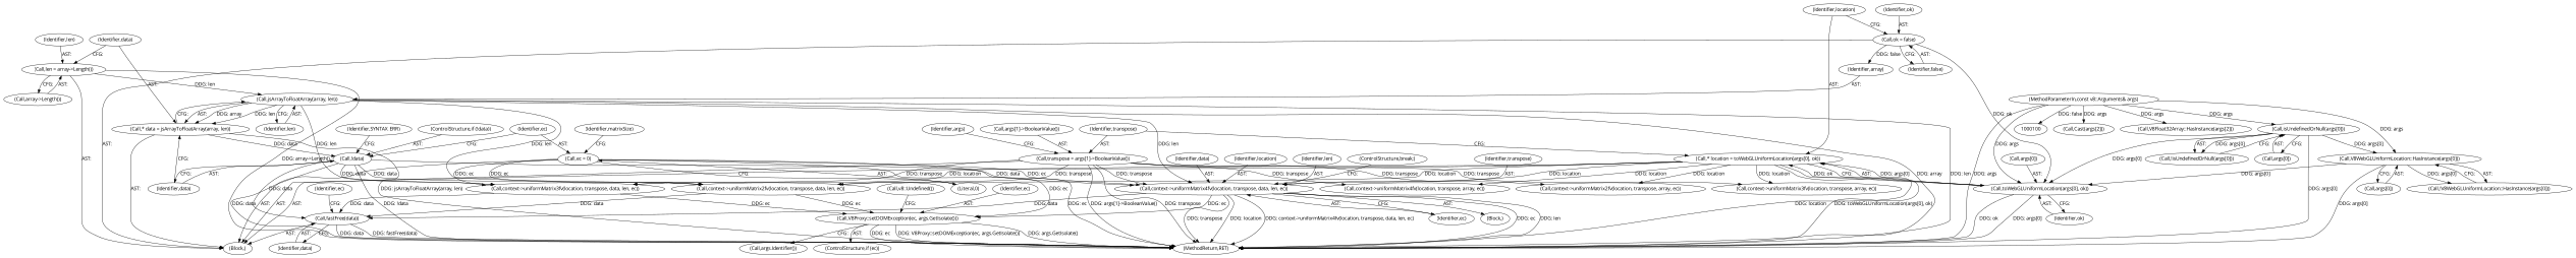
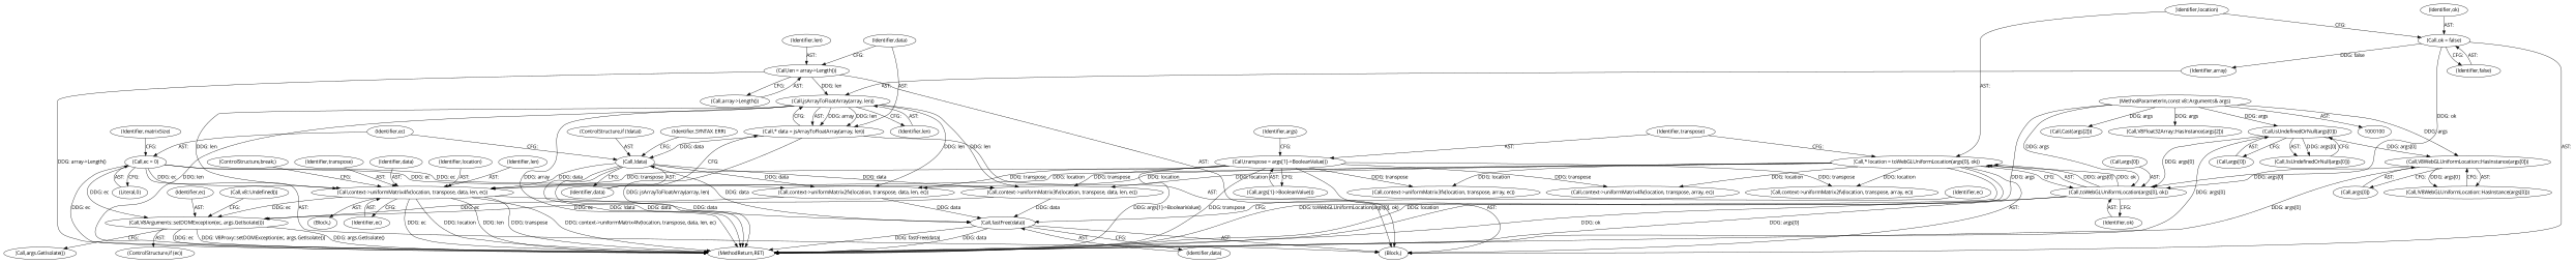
  digraph {
    fontname="Open Sans"
    node [fontname="Open Sans"]
    edge [fontname="Open Sans"]
    n1 [label="(Call,context->uniformMatrix4fv(location, transpose, data, len, ec))"]
    n2 [label="(Call,fastFree(data))"]
-   n3 [label="(Call,V8Proxy::setDOMException(ec, args.GetIsolate()))"]
+   n3 [label="(Call,V8Arguments::setDOMException(ec, args.GetIsolate()))"]
    n4 [label="(Identifier,ec)"]
    n5 [label="(Block,)"]
    n6 [label="(MethodReturn,RET)"]
    n7 [label="(Block,)"]
    n8 [label="(Identifier,data)"]
-   n9 [label="(Call,args.Identifier())"]
+   n9 [label="(Call,args.GetIsolate())"]
    n10 [label="(ControlStructure,if (ec))"]
    n11 [label="(Call,* location = toWebGLUniformLocation(args[0], ok))"]
    n12 [label="(Call,toWebGLUniformLocation(args[0], ok))"]
    n13 [label="(Call,context->uniformMatrix2fv(location, transpose, data, len, ec))"]
    n14 [label="(Call,context->uniformMatrix2fv(location, transpose, array, ec))"]
    n15 [label="(Call,context->uniformMatrix3fv(location, transpose, data, len, ec))"]
    n16 [label="(Call,context->uniformMatrix3fv(location, transpose, array, ec))"]
    n17 [label="(Call,context->uniformMatrix4fv(location, transpose, array, ec))"]
    n18 [label="(Identifier,ok)"]
    n19 [label="(Call,isUndefinedOrNull(args[0]))"]
    n20 [label="(Call,V8WebGLUniformLocation::HasInstance(args[0]))"]
    n21 [label="(Call,args[0])"]
    n22 [label="(Call,!isUndefinedOrNull(args[0]))"]
    n23 [label="(Call,!V8WebGLUniformLocation::HasInstance(args[0]))"]
    n24 [label="(Call,args[0])"]
    n25 [label="(MethodParameterIn,const v8::Arguments& args)"]
    n26 [label="(Call,Cast(args[2]))"]
    n27 [label="(Call,V8Float32Array::HasInstance(args[2]))"]
    1000100
    n29 [label="(Call,ok = false)"]
    n30 [label="(Identifier,false)"]
    n31 [label="(Identifier,array)"]
    n32 [label="(Call,transpose = args[1]->BooleanValue())"]
    n33 [label="(Call,args[1]->BooleanValue())"]
    n34 [label="(Call,!data)"]
    n35 [label="(Identifier,data)"]
    n36 [label="(ControlStructure,if (!data))"]
    n37 [label="(Call,* data = jsArrayToFloatArray(array, len))"]
    n38 [label="(Call,jsArrayToFloatArray(array, len))"]
    n39 [label="(Identifier,len)"]
    n40 [label="(Call,len = array->Length())"]
    n41 [label="(Call,array->Length())"]
    n42 [label="(Call,ec = 0)"]
    n43 [label="(Literal,0)"]
    n44 [label="(Identifier,len)"]
    n45 [label="(Identifier,transpose)"]
    n46 [label="(Identifier,len)"]
    n47 [label="(Identifier,SYNTAX_ERR)"]
    n48 [label="(ControlStructure,break;)"]
    n49 [label="(Identifier,transpose)"]
    n50 [label="(Identifier,data)"]
    n51 [label="(Identifier,ec)"]
    n52 [label="(Call,args[0])"]
    n53 [label="(Identifier,location)"]
    n54 [label="(Identifier,matrixSize)"]
    n55 [label="(Identifier,data)"]
    n56 [label="(Identifier,ec)"]
    n57 [label="(Identifier,location)"]
    n58 [label="(Identifier,args)"]
    n59 [label="(Identifier,ec)"]
    n60 [label="(Call,v8::Undefined())"]
    n61 [label="(Identifier,ok)"]
    n1 -> n2 [label="DDG: data"]
    n1 -> n3 [label="DDG: ec"]
    n1 -> n4 [label="CFG: "]
    n1 -> n5 [label="AST: "]
    n1 -> n6 [label="DDG: context->uniformMatrix4fv(location, transpose, data, len, ec)"]
    n1 -> n6 [label="DDG: ec"]
    n1 -> n6 [label="DDG: len"]
    n1 -> n6 [label="DDG: transpose"]
    n1 -> n6 [label="DDG: location"]
    n2 -> n6 [label="DDG: fastFree(data)"]
    n2 -> n6 [label="DDG: data"]
    n2 -> n7 [label="AST: "]
    n2 -> n8 [label="CFG: "]
    n3 -> n6 [label="DDG: ec"]
    n3 -> n6 [label="DDG: V8Proxy::setDOMException(ec, args.GetIsolate())"]
    n3 -> n6 [label="DDG: args.GetIsolate()"]
    n3 -> n9 [label="CFG: "]
    n3 -> n10 [label="AST: "]
    n4 -> n1 [label="AST: "]
    n8 -> n2 [label="AST: "]
    n11 -> n1 [label="DDG: location"]
    n11 -> n6 [label="DDG: toWebGLUniformLocation(args[0], ok)"]
    n11 -> n6 [label="DDG: location"]
    n11 -> n7 [label="AST: "]
    n11 -> n12 [label="CFG: "]
    n11 -> n13 [label="DDG: location"]
    n11 -> n14 [label="DDG: location"]
    n11 -> n15 [label="DDG: location"]
    n11 -> n16 [label="DDG: location"]
    n11 -> n17 [label="DDG: location"]
    n12 -> n6 [label="DDG: args[0]"]
    n12 -> n6 [label="DDG: ok"]
    n12 -> n11 [label="AST: "]
    n12 -> n11 [label="DDG: args[0]"]
    n12 -> n11 [label="DDG: ok"]
    n12 -> n18 [label="CFG: "]
    n13 -> n2 [label="DDG: data"]
    n13 -> n3 [label="DDG: ec"]
    n15 -> n2 [label="DDG: data"]
    n15 -> n3 [label="DDG: ec"]
    n18 -> n12 [label="AST: "]
    n19 -> n6 [label="DDG: args[0]"]
    n19 -> n12 [label="DDG: args[0]"]
    n19 -> n20 [label="DDG: args[0]"]
    n19 -> n21 [label="CFG: "]
    n19 -> n22 [label="AST: "]
    n19 -> n22 [label="DDG: args[0]"]
    n20 -> n6 [label="DDG: args[0]"]
    n20 -> n12 [label="DDG: args[0]"]
    n20 -> n23 [label="AST: "]
    n20 -> n23 [label="DDG: args[0]"]
    n20 -> n24 [label="CFG: "]
    n21 -> n19 [label="AST: "]
    n22 -> n19 [label="CFG: "]
    n23 -> n20 [label="CFG: "]
    n24 -> n20 [label="AST: "]
    n25 -> n6 [label="DDG: args"]
    n25 -> n12 [label="DDG: args"]
    n25 -> n19 [label="DDG: args"]
    n25 -> n20 [label="DDG: args"]
    n25 -> n26 [label="DDG: args"]
    n25 -> n27 [label="DDG: args"]
-   n25 -> 1000100 [label="DDG: false"]
+   n25 -> 1000100 [label="AST: "]
    n29 -> n7 [label="AST: "]
    n29 -> n12 [label="DDG: ok"]
    n29 -> n30 [label="CFG: "]
    n29 -> n31 [label="DDG: false"]
    n30 -> n29 [label="AST: "]
    n31 -> n38 [label="AST: "]
    n32 -> n1 [label="DDG: transpose"]
    n32 -> n6 [label="DDG: transpose"]
    n32 -> n6 [label="DDG: args[1]->BooleanValue()"]
    n32 -> n7 [label="AST: "]
    n32 -> n13 [label="DDG: transpose"]
    n32 -> n14 [label="DDG: transpose"]
    n32 -> n15 [label="DDG: transpose"]
    n32 -> n16 [label="DDG: transpose"]
    n32 -> n17 [label="DDG: transpose"]
+   n32 -> n33 [label="CFG: "]
    n33 -> n32 [label="AST: "]
    n34 -> n1 [label="DDG: data"]
    n34 -> n2 [label="DDG: data"]
    n34 -> n6 [label="DDG: !data"]
    n34 -> n6 [label="DDG: data"]
    n34 -> n13 [label="DDG: data"]
    n34 -> n15 [label="DDG: data"]
    n34 -> n35 [label="CFG: "]
    n35 -> n34 [label="AST: "]
    n35 -> n37 [label="CFG: "]
    n36 -> n34 [label="AST: "]
    n37 -> n6 [label="DDG: jsArrayToFloatArray(array, len)"]
    n37 -> n7 [label="AST: "]
    n37 -> n34 [label="DDG: data"]
    n37 -> n38 [label="CFG: "]
    n38 -> n1 [label="DDG: len"]
    n38 -> n6 [label="DDG: array"]
    n38 -> n6 [label="DDG: len"]
    n38 -> n13 [label="DDG: len"]
    n38 -> n15 [label="DDG: len"]
    n38 -> n37 [label="AST: "]
    n38 -> n37 [label="DDG: array"]
    n38 -> n37 [label="DDG: len"]
    n38 -> n39 [label="CFG: "]
    n39 -> n38 [label="AST: "]
    n40 -> n6 [label="DDG: array->Length()"]
    n40 -> n7 [label="AST: "]
    n40 -> n38 [label="DDG: len"]
    n40 -> n41 [label="CFG: "]
    n41 -> n40 [label="AST: "]
    n42 -> n1 [label="DDG: ec"]
    n42 -> n3 [label="DDG: ec"]
    n42 -> n6 [label="DDG: ec"]
    n42 -> n7 [label="AST: "]
    n42 -> n13 [label="DDG: ec"]
    n42 -> n15 [label="DDG: ec"]
    n42 -> n43 [label="CFG: "]
    n43 -> n42 [label="AST: "]
    n44 -> n40 [label="AST: "]
    n45 -> n11 [label="CFG: "]
    n45 -> n32 [label="AST: "]
    n46 -> n1 [label="AST: "]
    n47 -> n34 [label="CFG: "]
    n48 -> n1 [label="CFG: "]
    n49 -> n1 [label="AST: "]
    n50 -> n1 [label="AST: "]
    n51 -> n2 [label="CFG: "]
    n52 -> n12 [label="AST: "]
    n53 -> n11 [label="AST: "]
    n53 -> n29 [label="CFG: "]
    n54 -> n42 [label="CFG: "]
    n55 -> n37 [label="AST: "]
    n55 -> n40 [label="CFG: "]
    n56 -> n3 [label="AST: "]
    n57 -> n1 [label="AST: "]
    n58 -> n32 [label="CFG: "]
    n59 -> n34 [label="CFG: "]
    n59 -> n42 [label="AST: "]
    n60 -> n3 [label="CFG: "]
    n61 -> n29 [label="AST: "]
  }
